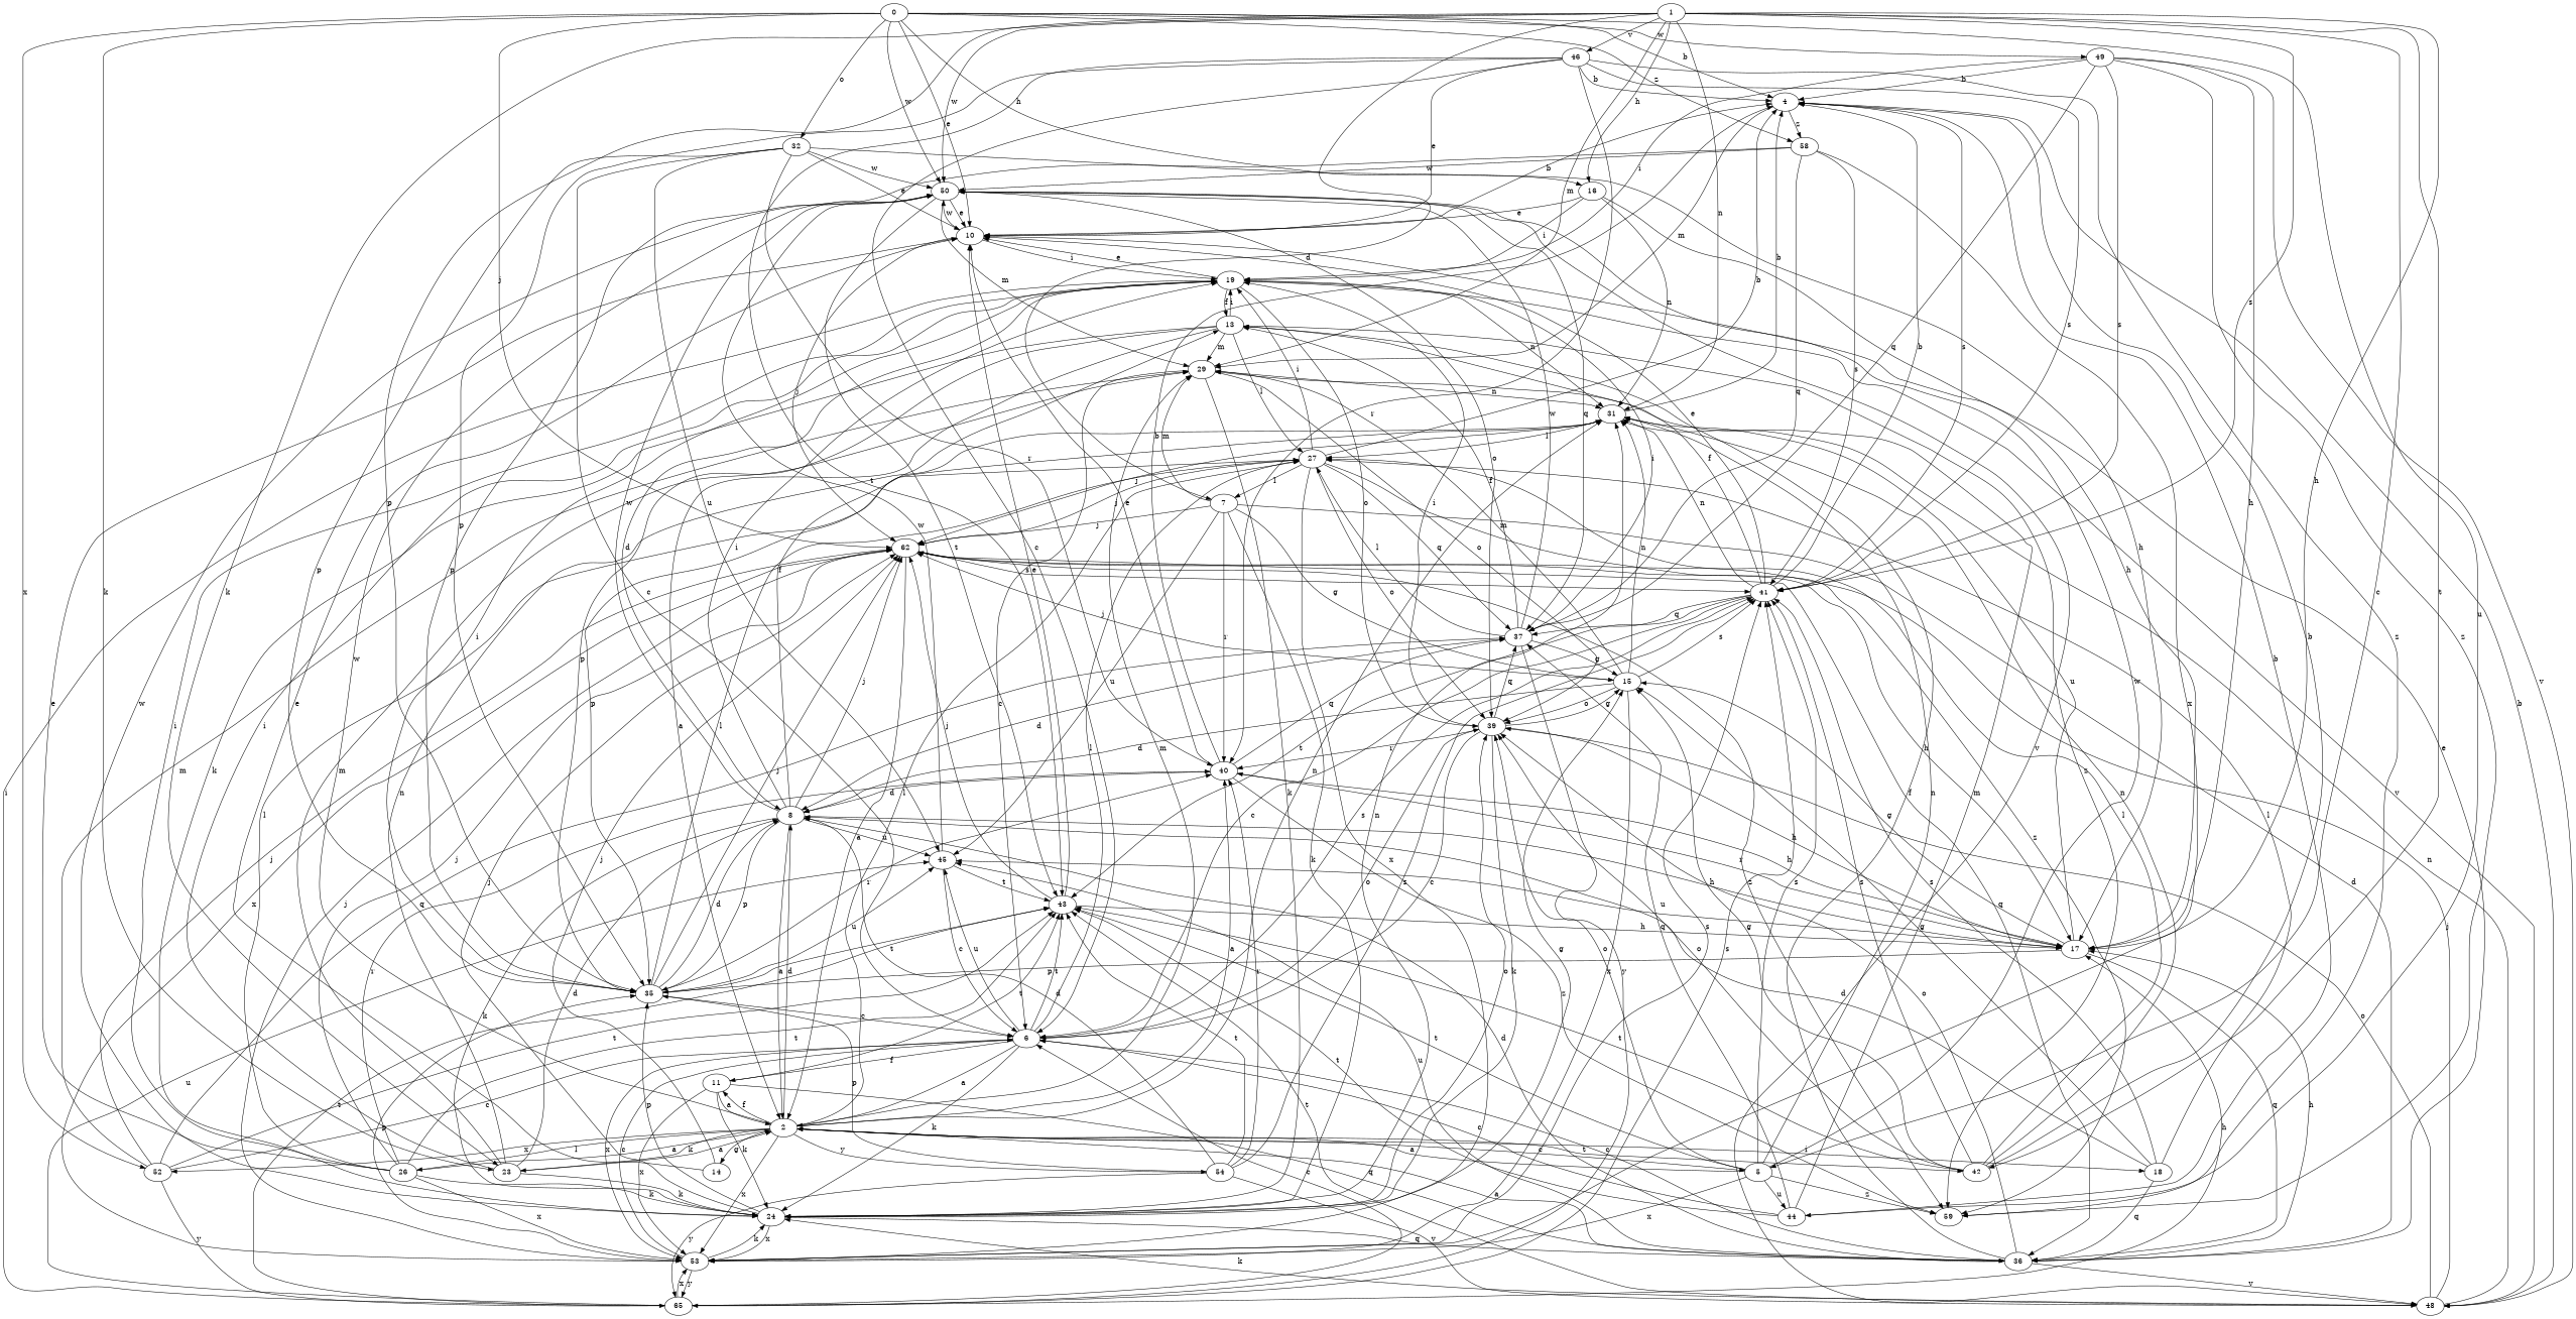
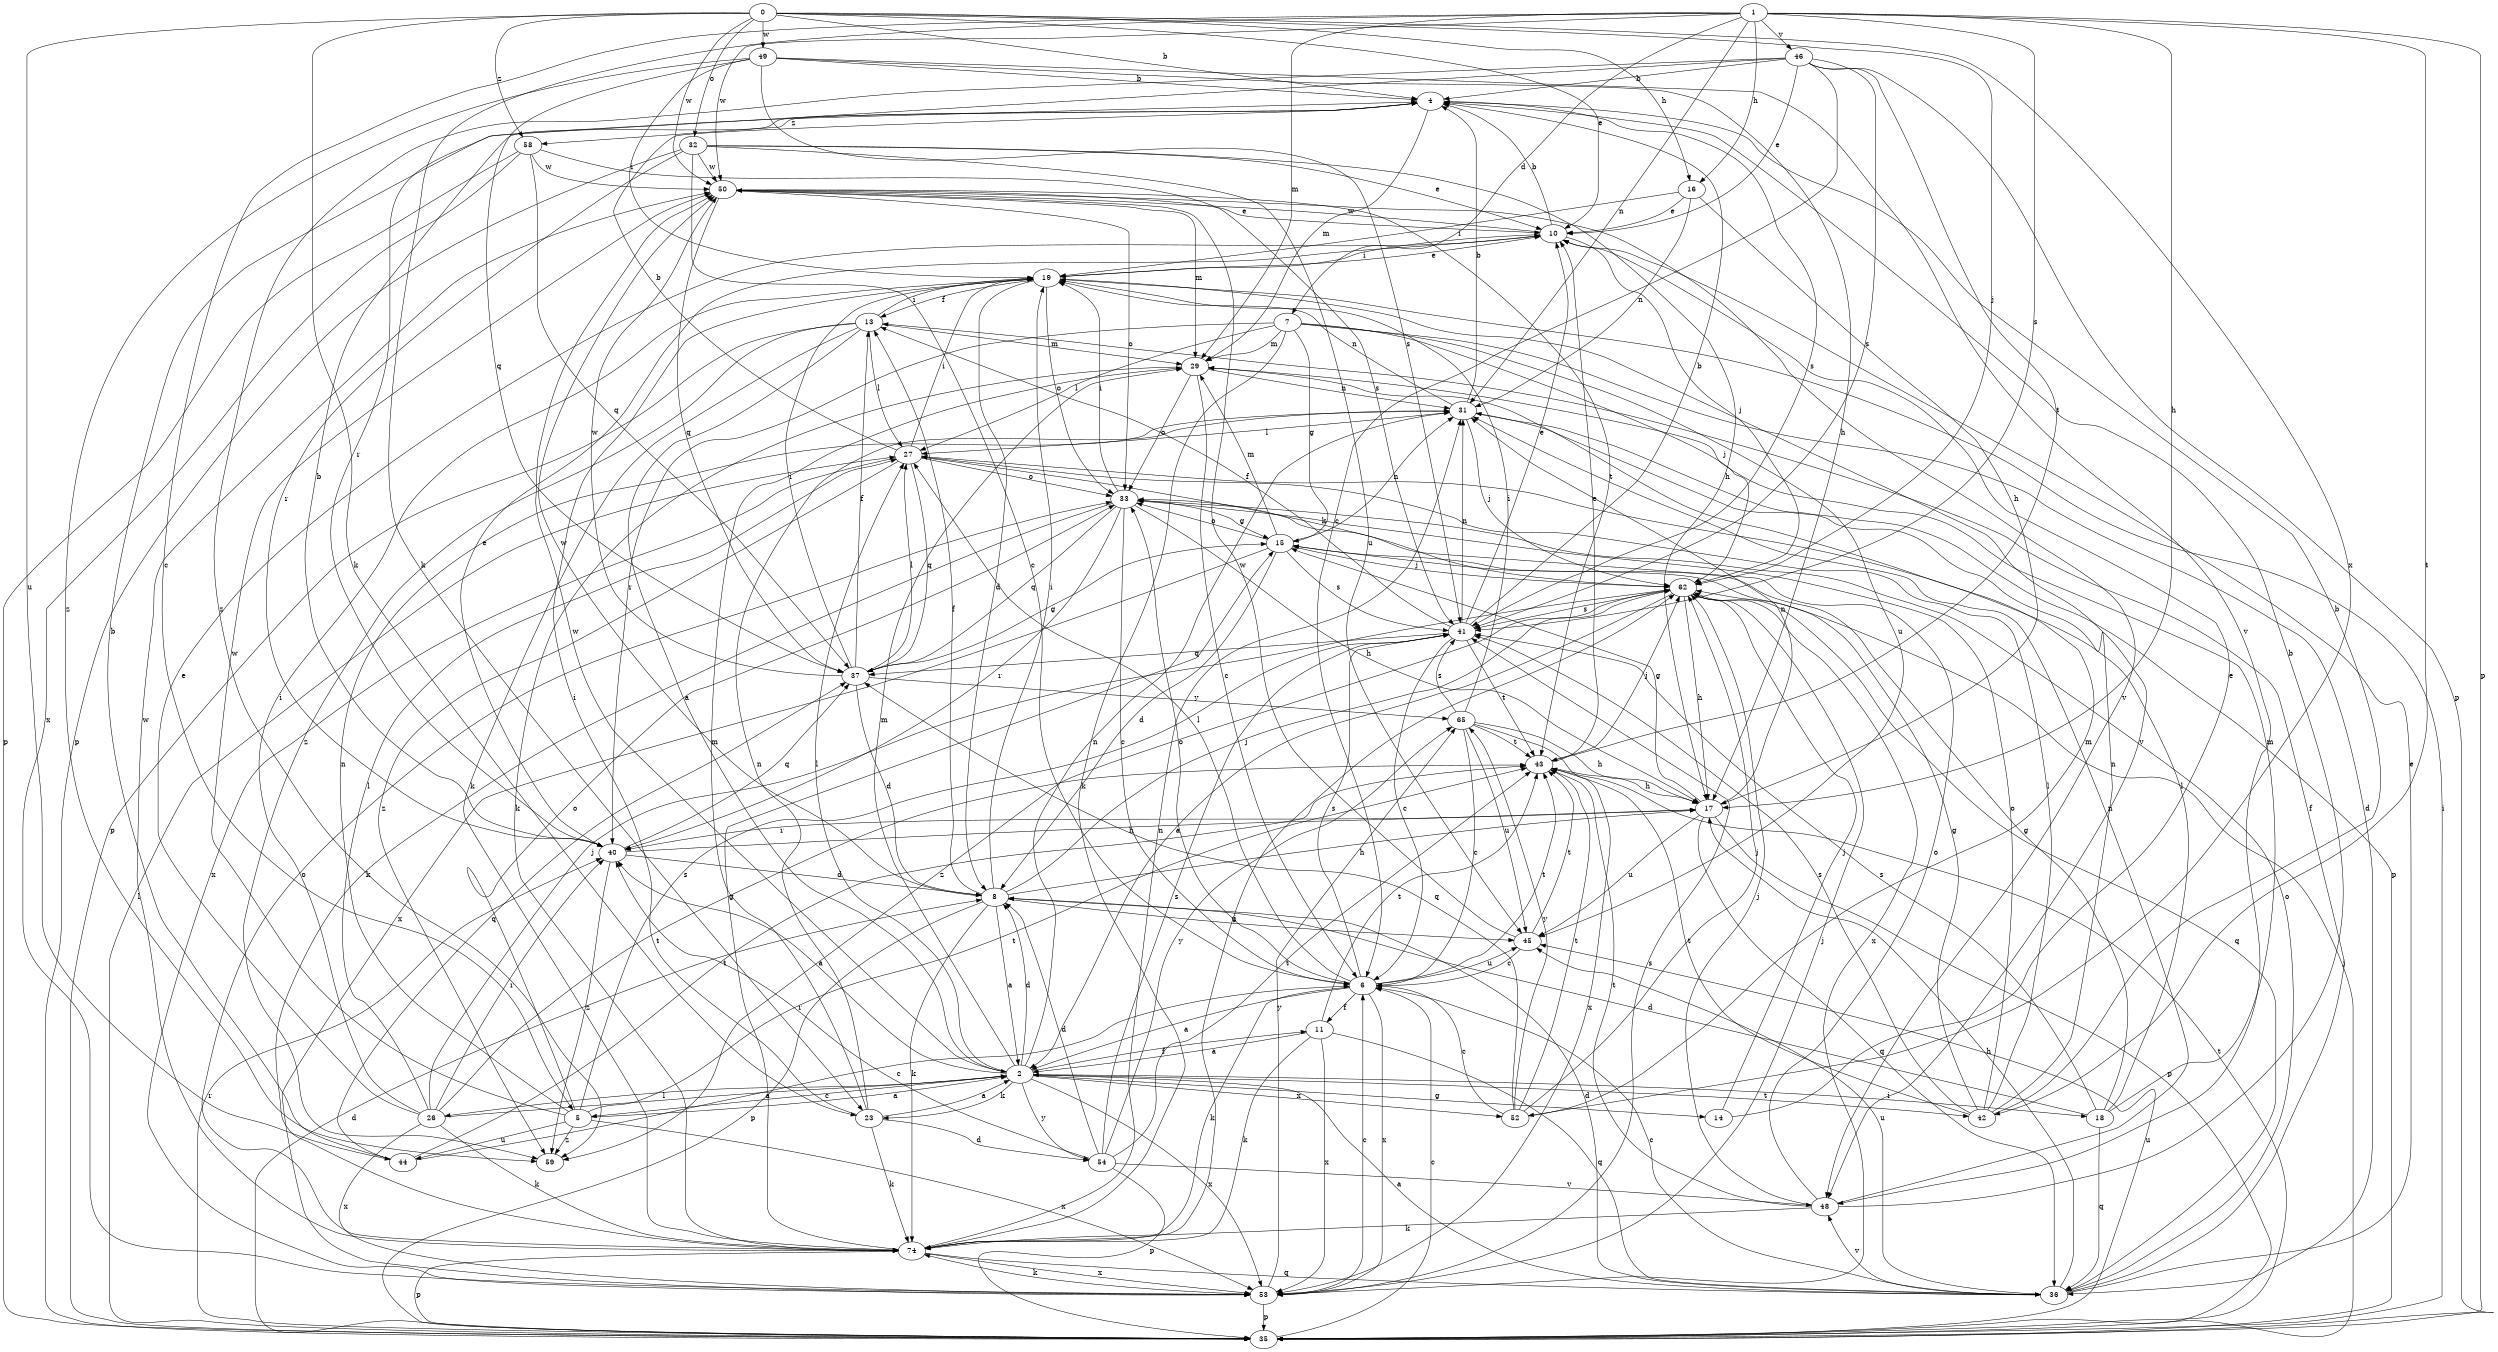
  strict digraph {
    0
    4
    10
    16
    n5 [label=62]
    23
    32
    44
    49
    50
    52
    58
    29
    41
    19
    17
    31
    2
    53
    59
    36
    8
-   24
+   24 [label=74]
    35
    6
    45
    40
    43
    37
    48
-   33 [label=39]
+   33
    n32 [label=65]
    1
    5
    7
    42
    46
    27
    15
    13
    11
    14
    18
    26
    54
    0 -> 4 [label=b]
    0 -> 10 [label=e]
    0 -> 16 [label=h]
    0 -> n5 [label=j]
    0 -> 23 [label=k]
    0 -> 32 [label=o]
    0 -> 44 [label=u]
    0 -> 49 [label=w]
    0 -> 50 [label=w]
    0 -> 52 [label=x]
    0 -> 58 [label=z]
    4 -> 58 [label=z]
    4 -> 29 [label=m]
    4 -> 41 [label=s]
    10 -> 4 [label=b]
    10 -> n5 [label=j]
    10 -> 50 [label=w]
    10 -> 19 [label=i]
    16 -> 10 [label=e]
    16 -> 19 [label=i]
    16 -> 17 [label=h]
    16 -> 31 [label=n]
    n5 -> 41 [label=s]
    n5 -> 17 [label=h]
    n5 -> 2 [label=a]
    n5 -> 53 [label=x]
    n5 -> 59 [label=z]
    n5 -> 36 [label=q]
    23 -> 29 [label=m]
    23 -> 19 [label=i]
    23 -> 31 [label=n]
    23 -> 2 [label=a]
-   23 -> 8 [label=d]
+   23 -> 54 [label=d]
    23 -> 24 [label=k]
    32 -> 10 [label=e]
    32 -> 50 [label=w]
    32 -> 17 [label=h]
    32 -> 35 [label=p]
    32 -> 6 [label=c]
    32 -> 45 [label=u]
    32 -> 40 [label=r]
    44 -> 4 [label=b]
-   44 -> 29 [label=m]
+   18 -> 29 [label=m]
    44 -> 6 [label=c]
    44 -> 43 [label=t]
    44 -> 37 [label=q]
    49 -> 4 [label=b]
    49 -> 41 [label=s]
    49 -> 19 [label=i]
    49 -> 17 [label=h]
    49 -> 59 [label=z]
    49 -> 37 [label=q]
    49 -> 48 [label=v]
    50 -> 10 [label=e]
    50 -> 29 [label=m]
    50 -> 43 [label=t]
    50 -> 37 [label=q]
    50 -> 48 [label=v]
    50 -> 33 [label=o]
    52 -> n5 [label=j]
    52 -> 29 [label=m]
    52 -> 6 [label=c]
    52 -> 43 [label=t]
    52 -> 37 [label=q]
    52 -> n32 [label=y]
    58 -> 50 [label=w]
    58 -> 41 [label=s]
    58 -> 53 [label=x]
    58 -> 35 [label=p]
    58 -> 37 [label=q]
    29 -> 31 [label=n]
    29 -> 24 [label=k]
    29 -> 6 [label=c]
    29 -> 33 [label=o]
    41 -> 4 [label=b]
    41 -> 10 [label=e]
    41 -> 31 [label=n]
    41 -> 6 [label=c]
    41 -> 43 [label=t]
    41 -> 37 [label=q]
    41 -> 13 [label=f]
    19 -> 10 [label=e]
-   19 -> 31 [label=n]
+   31 -> 19 [label=n]
    19 -> 8 [label=d]
    19 -> 48 [label=v]
    19 -> 33 [label=o]
    19 -> 13 [label=f]
-   17 -> 31 [label=u]
+   17 -> 31 [label=n]
    17 -> 36 [label=q]
    17 -> 35 [label=p]
    17 -> 45 [label=u]
    17 -> 40 [label=r]
    17 -> 15 [label=g]
    31 -> 4 [label=b]
    31 -> n5 [label=j]
    31 -> 35 [label=p]
    31 -> 27 [label=l]
    2 -> 23 [label=k]
    2 -> 50 [label=w]
    2 -> 52 [label=x]
    2 -> 29 [label=m]
    2 -> 31 [label=n]
    2 -> 53 [label=x]
    2 -> 8 [label=d]
    2 -> 40 [label=a]
    2 -> 5 [label=c]
    2 -> 42 [label=t]
    2 -> 27 [label=l]
    2 -> 11 [label=f]
    2 -> 14 [label=g]
    2 -> 18 [label=i]
    2 -> 26 [label=l]
    2 -> 54 [label=y]
    53 -> n5 [label=j]
    53 -> 41 [label=s]
    53 -> 24 [label=k]
    53 -> 35 [label=p]
    53 -> 6 [label=c]
    53 -> n32 [label=y]
    36 -> 10 [label=e]
    36 -> 17 [label=h]
    36 -> 2 [label=a]
    36 -> 8 [label=d]
    36 -> 6 [label=c]
    36 -> 45 [label=u]
    36 -> 48 [label=v]
    36 -> 33 [label=o]
    36 -> 13 [label=f]
    8 -> n5 [label=j]
    8 -> 50 [label=w]
    8 -> 19 [label=i]
    8 -> 17 [label=h]
    8 -> 2 [label=a]
    8 -> 24 [label=k]
    8 -> 35 [label=p]
    8 -> 45 [label=u]
    8 -> 13 [label=f]
    24 -> n5 [label=j]
    24 -> 50 [label=w]
    24 -> 31 [label=n]
    24 -> 53 [label=x]
    24 -> 36 [label=q]
    24 -> 35 [label=p]
    24 -> 33 [label=o]
    24 -> 15 [label=g]
    35 -> n5 [label=j]
    35 -> 19 [label=i]
    35 -> 8 [label=d]
    35 -> 6 [label=c]
    35 -> 45 [label=u]
    35 -> 40 [label=r]
    35 -> 43 [label=t]
    35 -> 27 [label=l]
    6 -> 41 [label=s]
    6 -> 2 [label=a]
    6 -> 53 [label=x]
    6 -> 24 [label=k]
    6 -> 45 [label=u]
    6 -> 43 [label=t]
    6 -> 33 [label=o]
    6 -> 27 [label=l]
    6 -> 11 [label=f]
    45 -> 50 [label=w]
    45 -> 6 [label=c]
    45 -> 43 [label=t]
    40 -> 4 [label=b]
    40 -> 10 [label=e]
    40 -> 17 [label=h]
    40 -> 59 [label=z]
    40 -> 8 [label=d]
    40 -> 37 [label=q]
    43 -> 10 [label=e]
    43 -> n5 [label=j]
    43 -> 17 [label=h]
    37 -> 50 [label=w]
    37 -> 19 [label=i]
    37 -> 8 [label=d]
    37 -> n32 [label=y]
    37 -> 27 [label=l]
    37 -> 15 [label=g]
    37 -> 13 [label=f]
    48 -> 4 [label=b]
    48 -> n5 [label=j]
    48 -> 31 [label=n]
    48 -> 24 [label=k]
    48 -> 43 [label=t]
    48 -> 33 [label=o]
    33 -> 19 [label=i]
    33 -> 17 [label=h]
    33 -> 24 [label=k]
    33 -> 6 [label=c]
    33 -> 40 [label=r]
    33 -> 37 [label=q]
    33 -> 15 [label=g]
    n32 -> 41 [label=s]
    n32 -> 19 [label=i]
    n32 -> 17 [label=h]
    n32 -> 53 [label=x]
    n32 -> 6 [label=c]
    n32 -> 45 [label=u]
    n32 -> 43 [label=t]
    1 -> 16 [label=h]
    1 -> 23 [label=k]
    1 -> 50 [label=w]
    1 -> 29 [label=m]
    1 -> 41 [label=s]
    1 -> 17 [label=h]
    1 -> 31 [label=n]
    1 -> 35 [label=p]
    1 -> 5 [label=c]
    1 -> 7 [label=d]
    1 -> 42 [label=t]
    1 -> 46 [label=v]
    5 -> 44 [label=u]
    5 -> 50 [label=w]
    5 -> 41 [label=s]
    5 -> 31 [label=n]
    5 -> 2 [label=a]
    5 -> 53 [label=x]
    5 -> 59 [label=z]
    5 -> 43 [label=t]
    5 -> 33 [label=o]
    7 -> n5 [label=j]
    7 -> 29 [label=m]
    7 -> 36 [label=d]
    7 -> 24 [label=k]
    7 -> 45 [label=u]
    7 -> 40 [label=r]
-   27 -> 7 [label=l]
+   7 -> 27 [label=l]
    7 -> 15 [label=g]
    42 -> 4 [label=b]
    42 -> 41 [label=s]
    42 -> 31 [label=n]
    42 -> 43 [label=t]
    42 -> 33 [label=o]
    42 -> 27 [label=l]
    42 -> 15 [label=g]
    46 -> 4 [label=b]
    46 -> 10 [label=e]
    46 -> 41 [label=s]
    46 -> 59 [label=z]
    46 -> 35 [label=p]
    46 -> 6 [label=c]
    46 -> 40 [label=r]
    46 -> 43 [label=t]
    27 -> 4 [label=b]
-   27 -> n5 [label=j]
+   27 -> n5 [label=k]
    27 -> 19 [label=i]
    27 -> 53 [label=x]
    27 -> 59 [label=z]
    27 -> 37 [label=q]
    27 -> 33 [label=o]
    15 -> n5 [label=j]
    15 -> 29 [label=m]
    15 -> 41 [label=s]
    15 -> 31 [label=n]
    15 -> 53 [label=x]
    15 -> 8 [label=d]
    15 -> 33 [label=o]
    13 -> 29 [label=m]
    13 -> 19 [label=i]
    13 -> 2 [label=a]
    13 -> 59 [label=z]
    13 -> 24 [label=k]
    13 -> 35 [label=p]
    13 -> 27 [label=l]
    11 -> 2 [label=a]
    11 -> 53 [label=x]
    11 -> 36 [label=q]
    11 -> 24 [label=k]
    11 -> 43 [label=t]
    14 -> 10 [label=e]
    14 -> n5 [label=j]
    18 -> 41 [label=s]
    18 -> 36 [label=q]
    18 -> 8 [label=d]
    18 -> 27 [label=l]
    18 -> 15 [label=g]
    26 -> 10 [label=e]
    26 -> n5 [label=j]
    26 -> 19 [label=i]
    26 -> 2 [label=a]
    26 -> 53 [label=x]
    26 -> 24 [label=k]
    26 -> 40 [label=r]
    26 -> 43 [label=t]
    26 -> 27 [label=l]
    54 -> 41 [label=s]
    54 -> 8 [label=d]
    54 -> 35 [label=p]
    54 -> 40 [label=r]
    54 -> 43 [label=t]
    54 -> 48 [label=v]
    54 -> n32 [label=y]
  }
